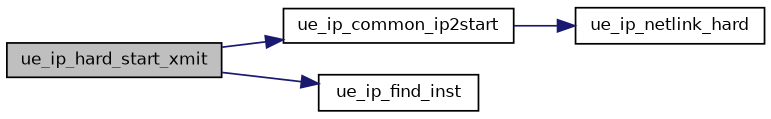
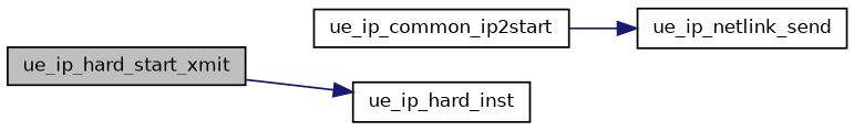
  digraph {
    rankdir=LR
    node [color=black fillcolor=white fontname=Helvetica fontsize=10 shape=record style=filled]
    edge [color=midnightblue fontname=Helvetica fontsize=10 labelfontname=Helvetica labelfontsize=10 style=solid]
    n1 [fillcolor=grey75 fontcolor=black height=0.2 label=ue_ip_hard_start_xmit width=0.4]
    n2 [height=0.2 label=ue_ip_common_ip2start width=0.4]
-   n3 [height=0.2 label=ue_ip_find_inst width=0.4]
-   n4 [height=0.2 label=ue_ip_netlink_hard width=0.4]
-   n1 -> n2
+   n3 [height=0.2 label=ue_ip_hard_inst width=0.4]
+   n4 [height=0.2 label=ue_ip_netlink_send width=0.4]
    n1 -> n3
    n2 -> n4
  }
